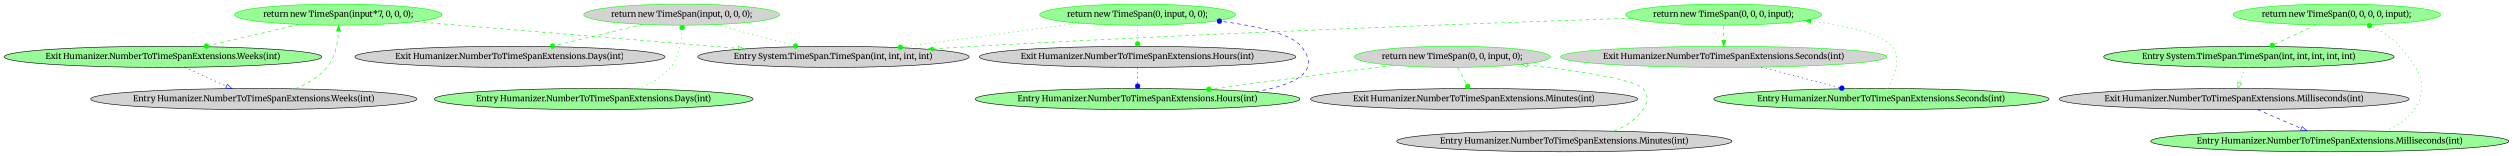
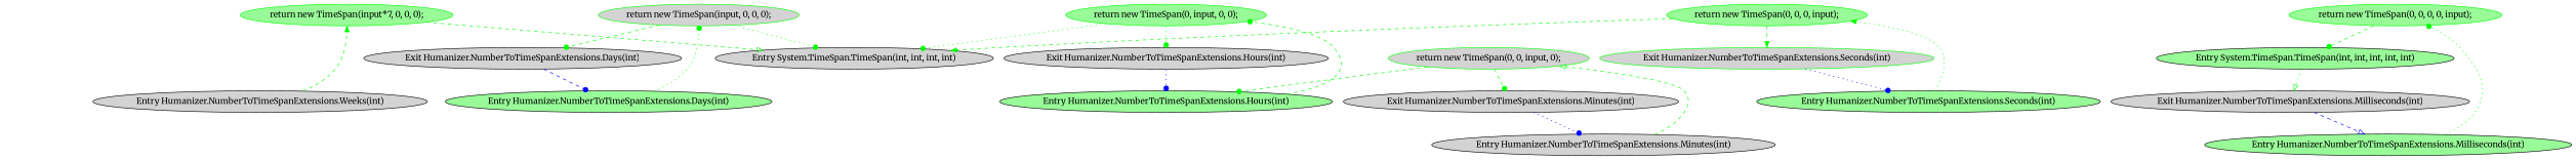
  digraph {
    fontname=Merriweather
    node [cluster="Humanizer.NumberToTimeSpanExtensions.Weeks(int)" fillcolor=palegreen fontname=Merriweather span="5-5" style=filled]
    edge [arrowhead=dot color=green fontname=Merriweather style=dashed]
    n1 [color=green community=0 label="return new TimeSpan(input*7, 0, 0, 0);" span="7-7"]
-   n2 [label="Exit Humanizer.NumberToTimeSpanExtensions.Weeks(int)"]
    n3 [cluster="System.TimeSpan.TimeSpan(int, int, int, int)" fillcolor=lightgrey label="Entry System.TimeSpan.TimeSpan(int, int, int, int)" span="0-0"]
    n4 [fillcolor=lightgrey label="Entry Humanizer.NumberToTimeSpanExtensions.Weeks(int)"]
    n5 [cluster="Humanizer.NumberToTimeSpanExtensions.Days(int)" color=green community=0 fillcolor=lightgrey label="return new TimeSpan(input, 0, 0, 0);" span="17-17"]
    n6 [cluster="Humanizer.NumberToTimeSpanExtensions.Days(int)" fillcolor=lightgrey label="Exit Humanizer.NumberToTimeSpanExtensions.Days(int)" span="15-15"]
    n7 [cluster="Humanizer.NumberToTimeSpanExtensions.Days(int)" label="Entry Humanizer.NumberToTimeSpanExtensions.Days(int)" span="15-15"]
    n8 [cluster="Humanizer.NumberToTimeSpanExtensions.Hours(int)" color=green community=0 label="return new TimeSpan(0, input, 0, 0);" span="27-27"]
    n9 [cluster="Humanizer.NumberToTimeSpanExtensions.Hours(int)" fillcolor=lightgrey label="Exit Humanizer.NumberToTimeSpanExtensions.Hours(int)" span="25-25"]
    n10 [cluster="Humanizer.NumberToTimeSpanExtensions.Hours(int)" label="Entry Humanizer.NumberToTimeSpanExtensions.Hours(int)" span="25-25"]
    n11 [cluster="Humanizer.NumberToTimeSpanExtensions.Minutes(int)" color=green community=0 fillcolor=lightgrey label="return new TimeSpan(0, 0, input, 0);" span="37-37"]
    n12 [cluster="Humanizer.NumberToTimeSpanExtensions.Minutes(int)" fillcolor=lightgrey label="Exit Humanizer.NumberToTimeSpanExtensions.Minutes(int)" span="35-35"]
    n13 [cluster="Humanizer.NumberToTimeSpanExtensions.Minutes(int)" fillcolor=lightgrey label="Entry Humanizer.NumberToTimeSpanExtensions.Minutes(int)" span="35-35"]
    n14 [cluster="Humanizer.NumberToTimeSpanExtensions.Seconds(int)" color=green community=0 label="return new TimeSpan(0, 0, 0, input);" span="47-47"]
    n15 [cluster="Humanizer.NumberToTimeSpanExtensions.Seconds(int)" color=green fillcolor=lightgrey label="Exit Humanizer.NumberToTimeSpanExtensions.Seconds(int)" span="45-45"]
    n16 [cluster="Humanizer.NumberToTimeSpanExtensions.Seconds(int)" label="Entry Humanizer.NumberToTimeSpanExtensions.Seconds(int)" span="45-45"]
    n17 [cluster="Humanizer.NumberToTimeSpanExtensions.Milliseconds(int)" color=green community=0 label="return new TimeSpan(0, 0, 0, 0, input);" span="57-57"]
    n18 [cluster="System.TimeSpan.TimeSpan(int, int, int, int, int)" label="Entry System.TimeSpan.TimeSpan(int, int, int, int, int)" span="0-0"]
    n19 [cluster="Humanizer.NumberToTimeSpanExtensions.Milliseconds(int)" fillcolor=lightgrey label="Exit Humanizer.NumberToTimeSpanExtensions.Milliseconds(int)" span="55-55"]
    n20 [cluster="Humanizer.NumberToTimeSpanExtensions.Milliseconds(int)" label="Entry Humanizer.NumberToTimeSpanExtensions.Milliseconds(int)" span="55-55"]
-   n1 -> n2
    n1 -> n3 [arrowhead=onormal]
-   n2 -> n4 [arrowhead=onormal color=blue style=dotted]
    n4 -> n1 [arrowhead=normal]
    n5 -> n3 [style=dotted]
    n5 -> n6
+   n6 -> n7 [color=blue]
    n7 -> n5 [style=dotted]
    n8 -> n3 [style=dotted]
    n8 -> n9 [style=dotted]
    n9 -> n10 [color=blue style=dotted]
-   n10 -> n8 [color=blue]
+   n10 -> n8
    n11 -> n10
    n11 -> n12
+   n12 -> n13 [color=blue style=dotted]
    n13 -> n11 [arrowhead=onormal]
    n14 -> n3 [arrowhead=normal]
    n14 -> n15 [arrowhead=normal]
    n15 -> n16 [color=blue style=dotted]
    n16 -> n14 [arrowhead=normal style=dotted]
    n17 -> n18
    n18 -> n19 [arrowhead=onormal style=dotted]
    n19 -> n20 [arrowhead=onormal color=blue]
    n20 -> n17 [style=dotted]
  }
